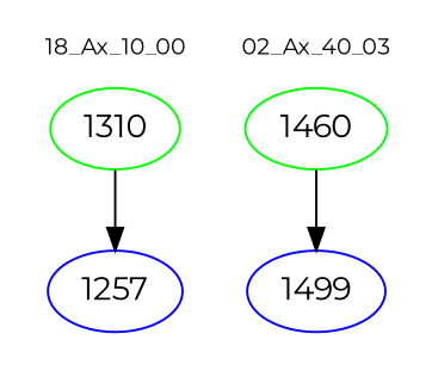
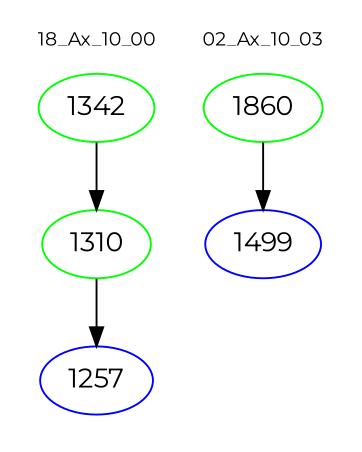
  digraph {
    fontname=Montserrat
    node [color=green fontname=Montserrat]
    edge [color=black fontname=Montserrat]
+   n1 [label=1342]
    n2 [label=1310]
    n3 [color=blue label=1257]
-   n4 [label=1460]
+   n4 [label=1860]
    n5 [color=blue label=1499]
    subgraph cluster_1 {
      color=white
      fontsize=10
      label="18_Ax_10_00"
+     n1
      n2
      n3
    }
    subgraph cluster_2 {
      color=white
      fontsize=10
-     label="02_Ax_40_03"
+     label="02_Ax_10_03"
      n4
      n5
    }
+   n1 -> n2
    n2 -> n3
    n4 -> n5
  }
